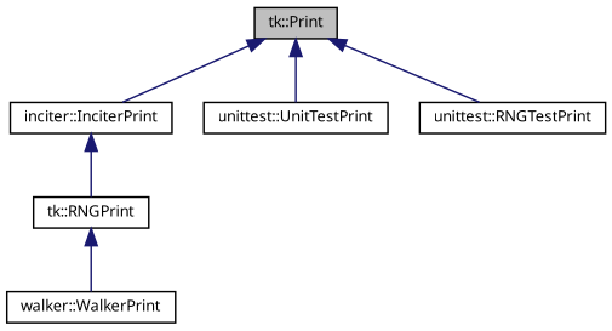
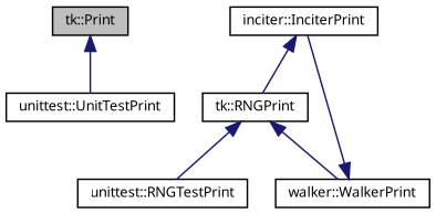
  digraph {
    node [color=black fontname="sans-serif" fontsize=9 shape=record]
    edge [color=midnightblue dir=back fontname="sans-serif" fontsize=9 labelfontname="sans-serif" labelfontsize=9 style=solid]
    n1 [fillcolor=grey75 fontcolor=black height=0.2 label="tk::Print" style=filled width=0.4]
    n2 [height=0.2 label="inciter::InciterPrint" width=0.4]
    n3 [height=0.2 label="unittest::UnitTestPrint" width=0.4]
    n4 [height=0.2 label="tk::RNGPrint" width=0.4]
    n5 [height=0.2 label="unittest::RNGTestPrint" width=0.4]
    n6 [height=0.2 label="walker::WalkerPrint" width=0.4]
-   n1 -> n2
+   n6 -> n2
    n1 -> n3
    n2 -> n4
-   n1 -> n5
+   n4 -> n5
    n4 -> n6
  }
